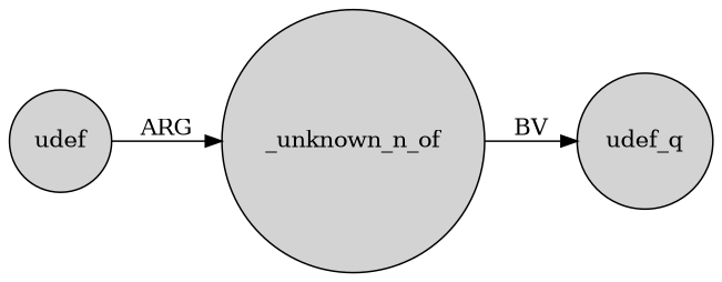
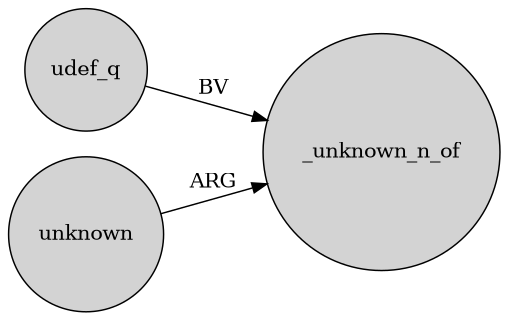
  digraph {
    rankdir=LR
    node [shape=circle style=filled]
    n1 [label=_unknown_n_of]
    udef_q
-   unknown [label=udef]
-   n1 -> udef_q [label=BV]
+   unknown
+   udef_q -> n1 [label=BV]
    unknown -> n1 [label=ARG]
  }
